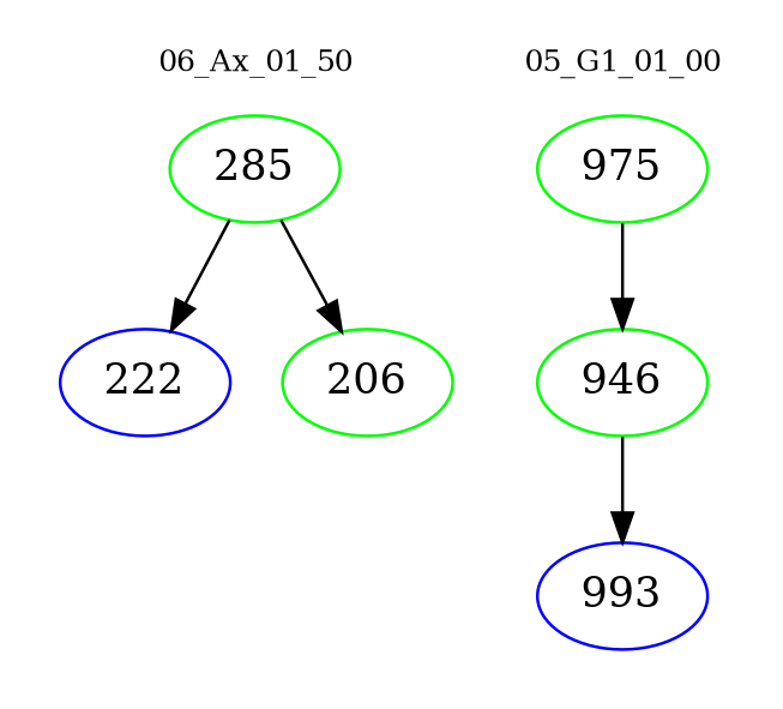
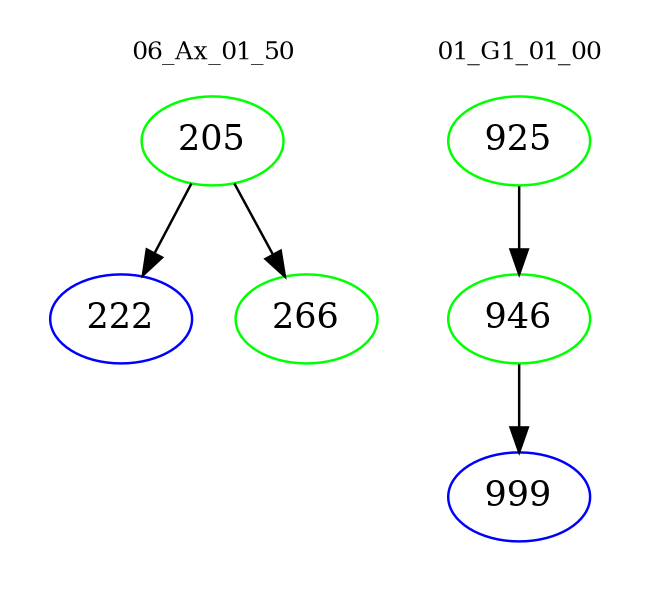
  digraph {
    node [color=green]
    edge [color=black]
-   n1 [label=285]
+   n1 [label=205]
    n2 [color=blue label=222]
-   n3 [label=206]
+   n3 [label=266]
    n4 [label=946]
-   n5 [color=blue label=993]
-   n6 [label=975]
+   n5 [color=blue label=999]
+   n6 [label=925]
    subgraph cluster_1 {
      color=white
      fontsize=10
      label="06_Ax_01_50"
      n1
      n2
      n3
    }
    subgraph cluster_2 {
      color=white
      fontsize=10
-     label="05_G1_01_00"
+     label="01_G1_01_00"
      n4
      n5
      n6
    }
    n1 -> n2
    n1 -> n3
    n4 -> n5
    n6 -> n4
  }
